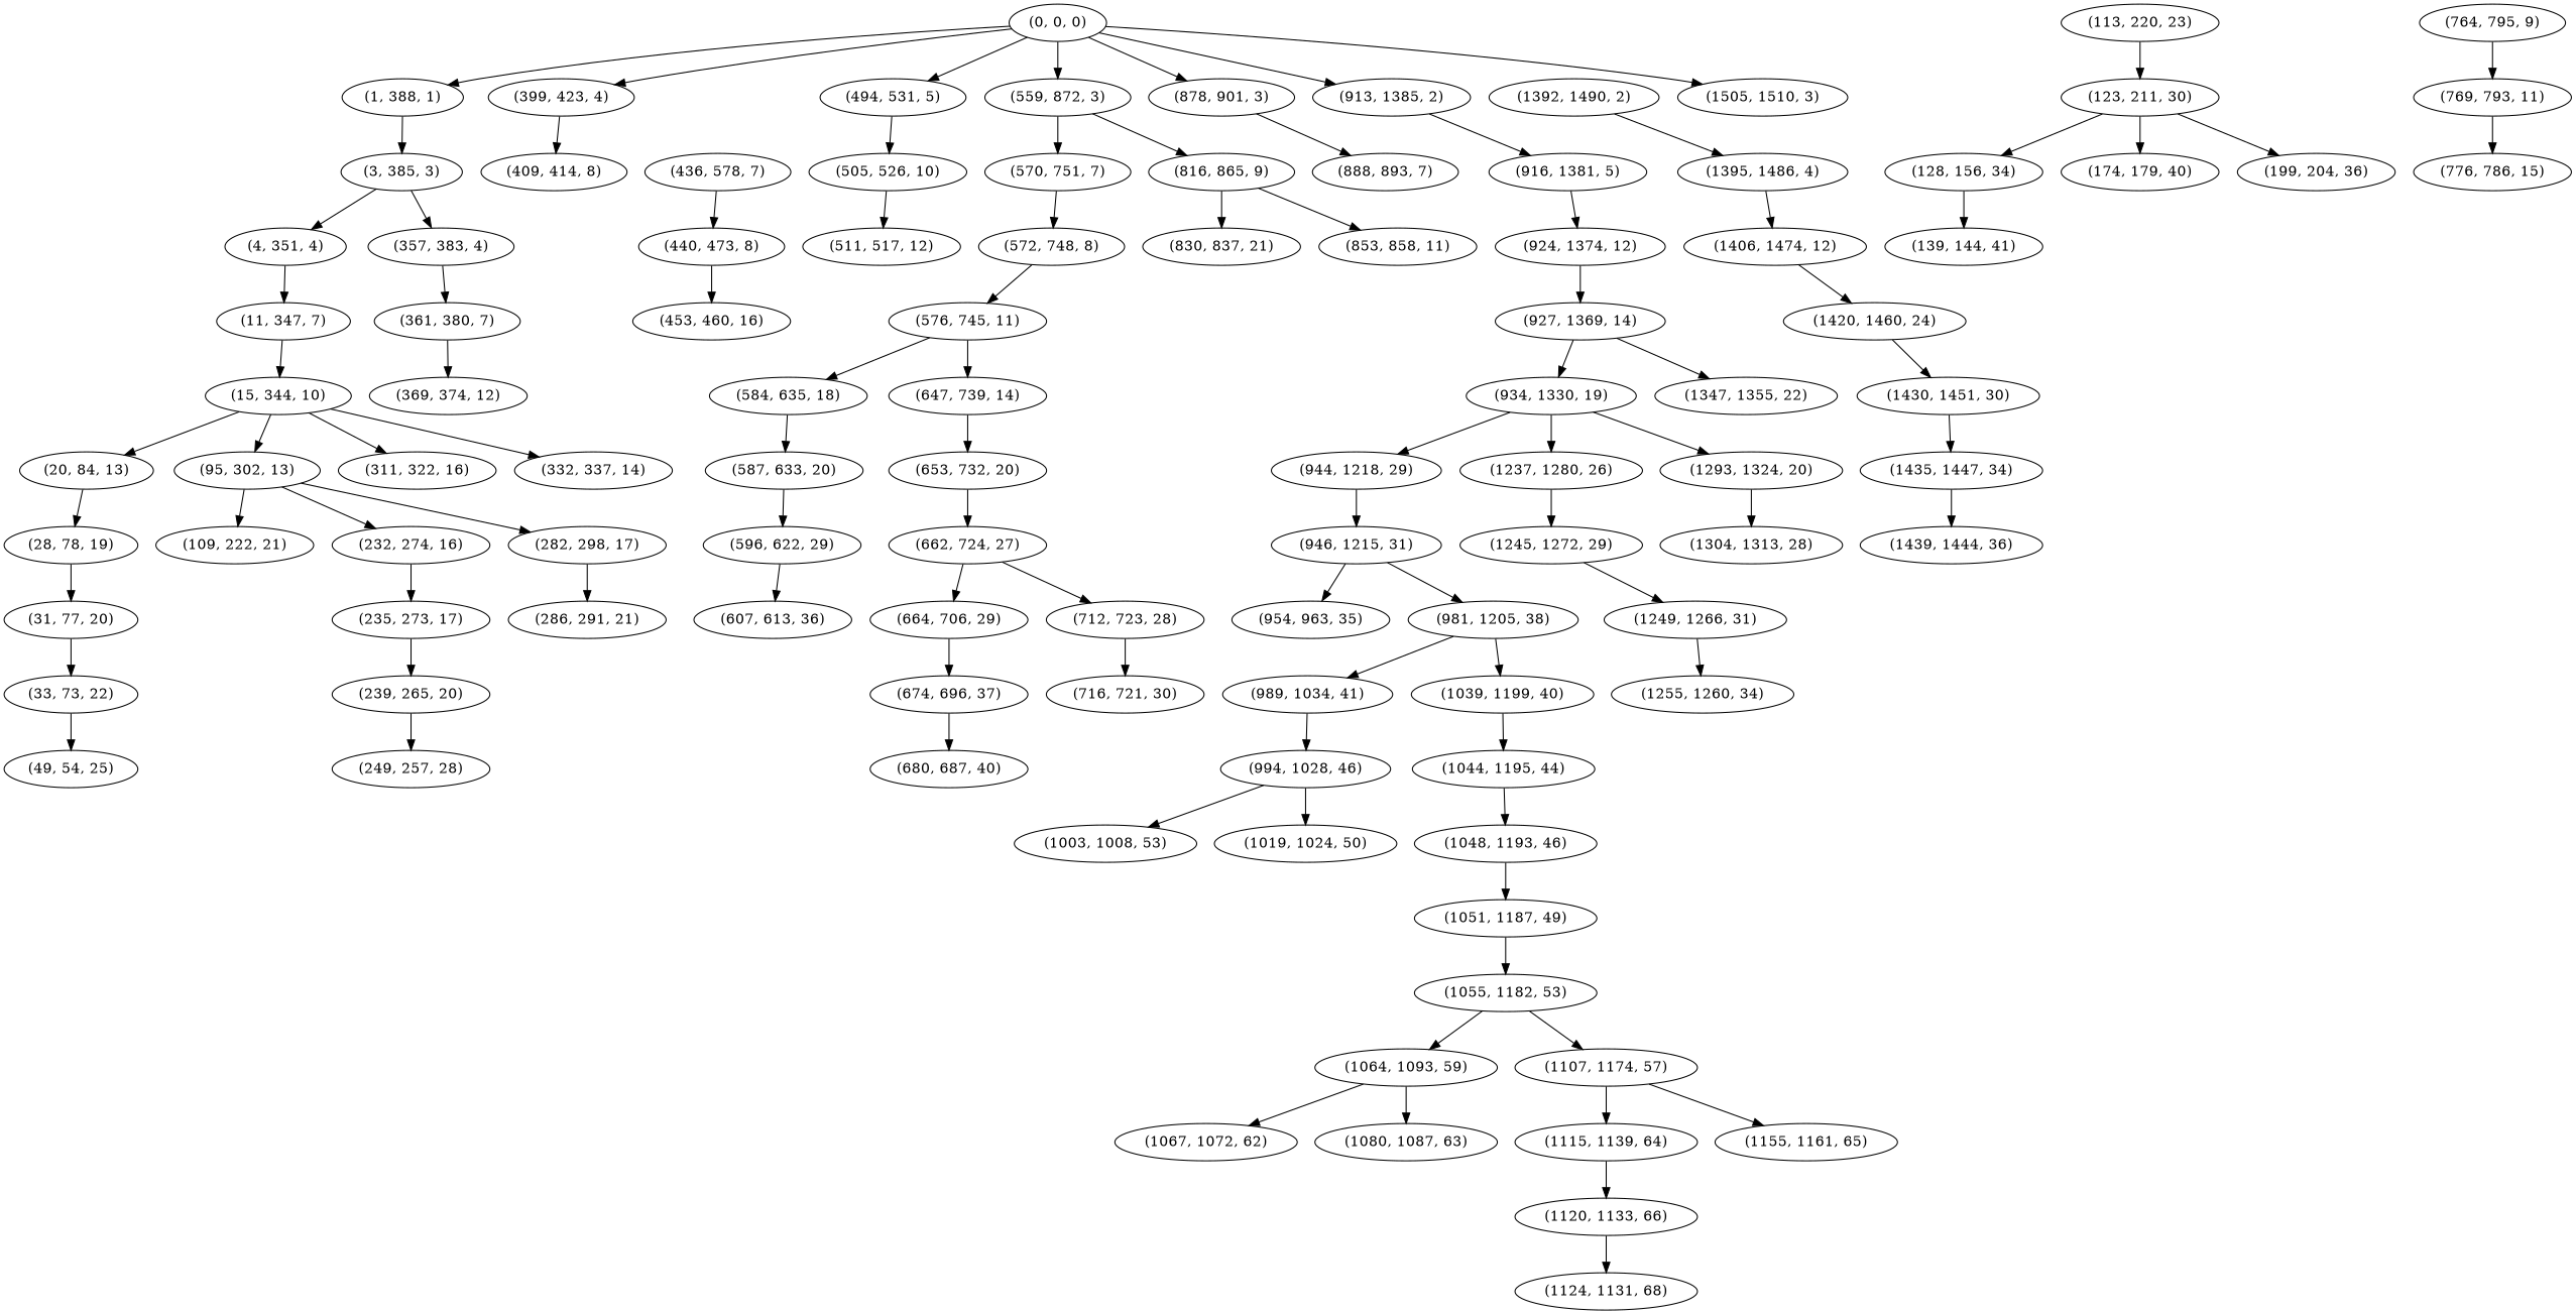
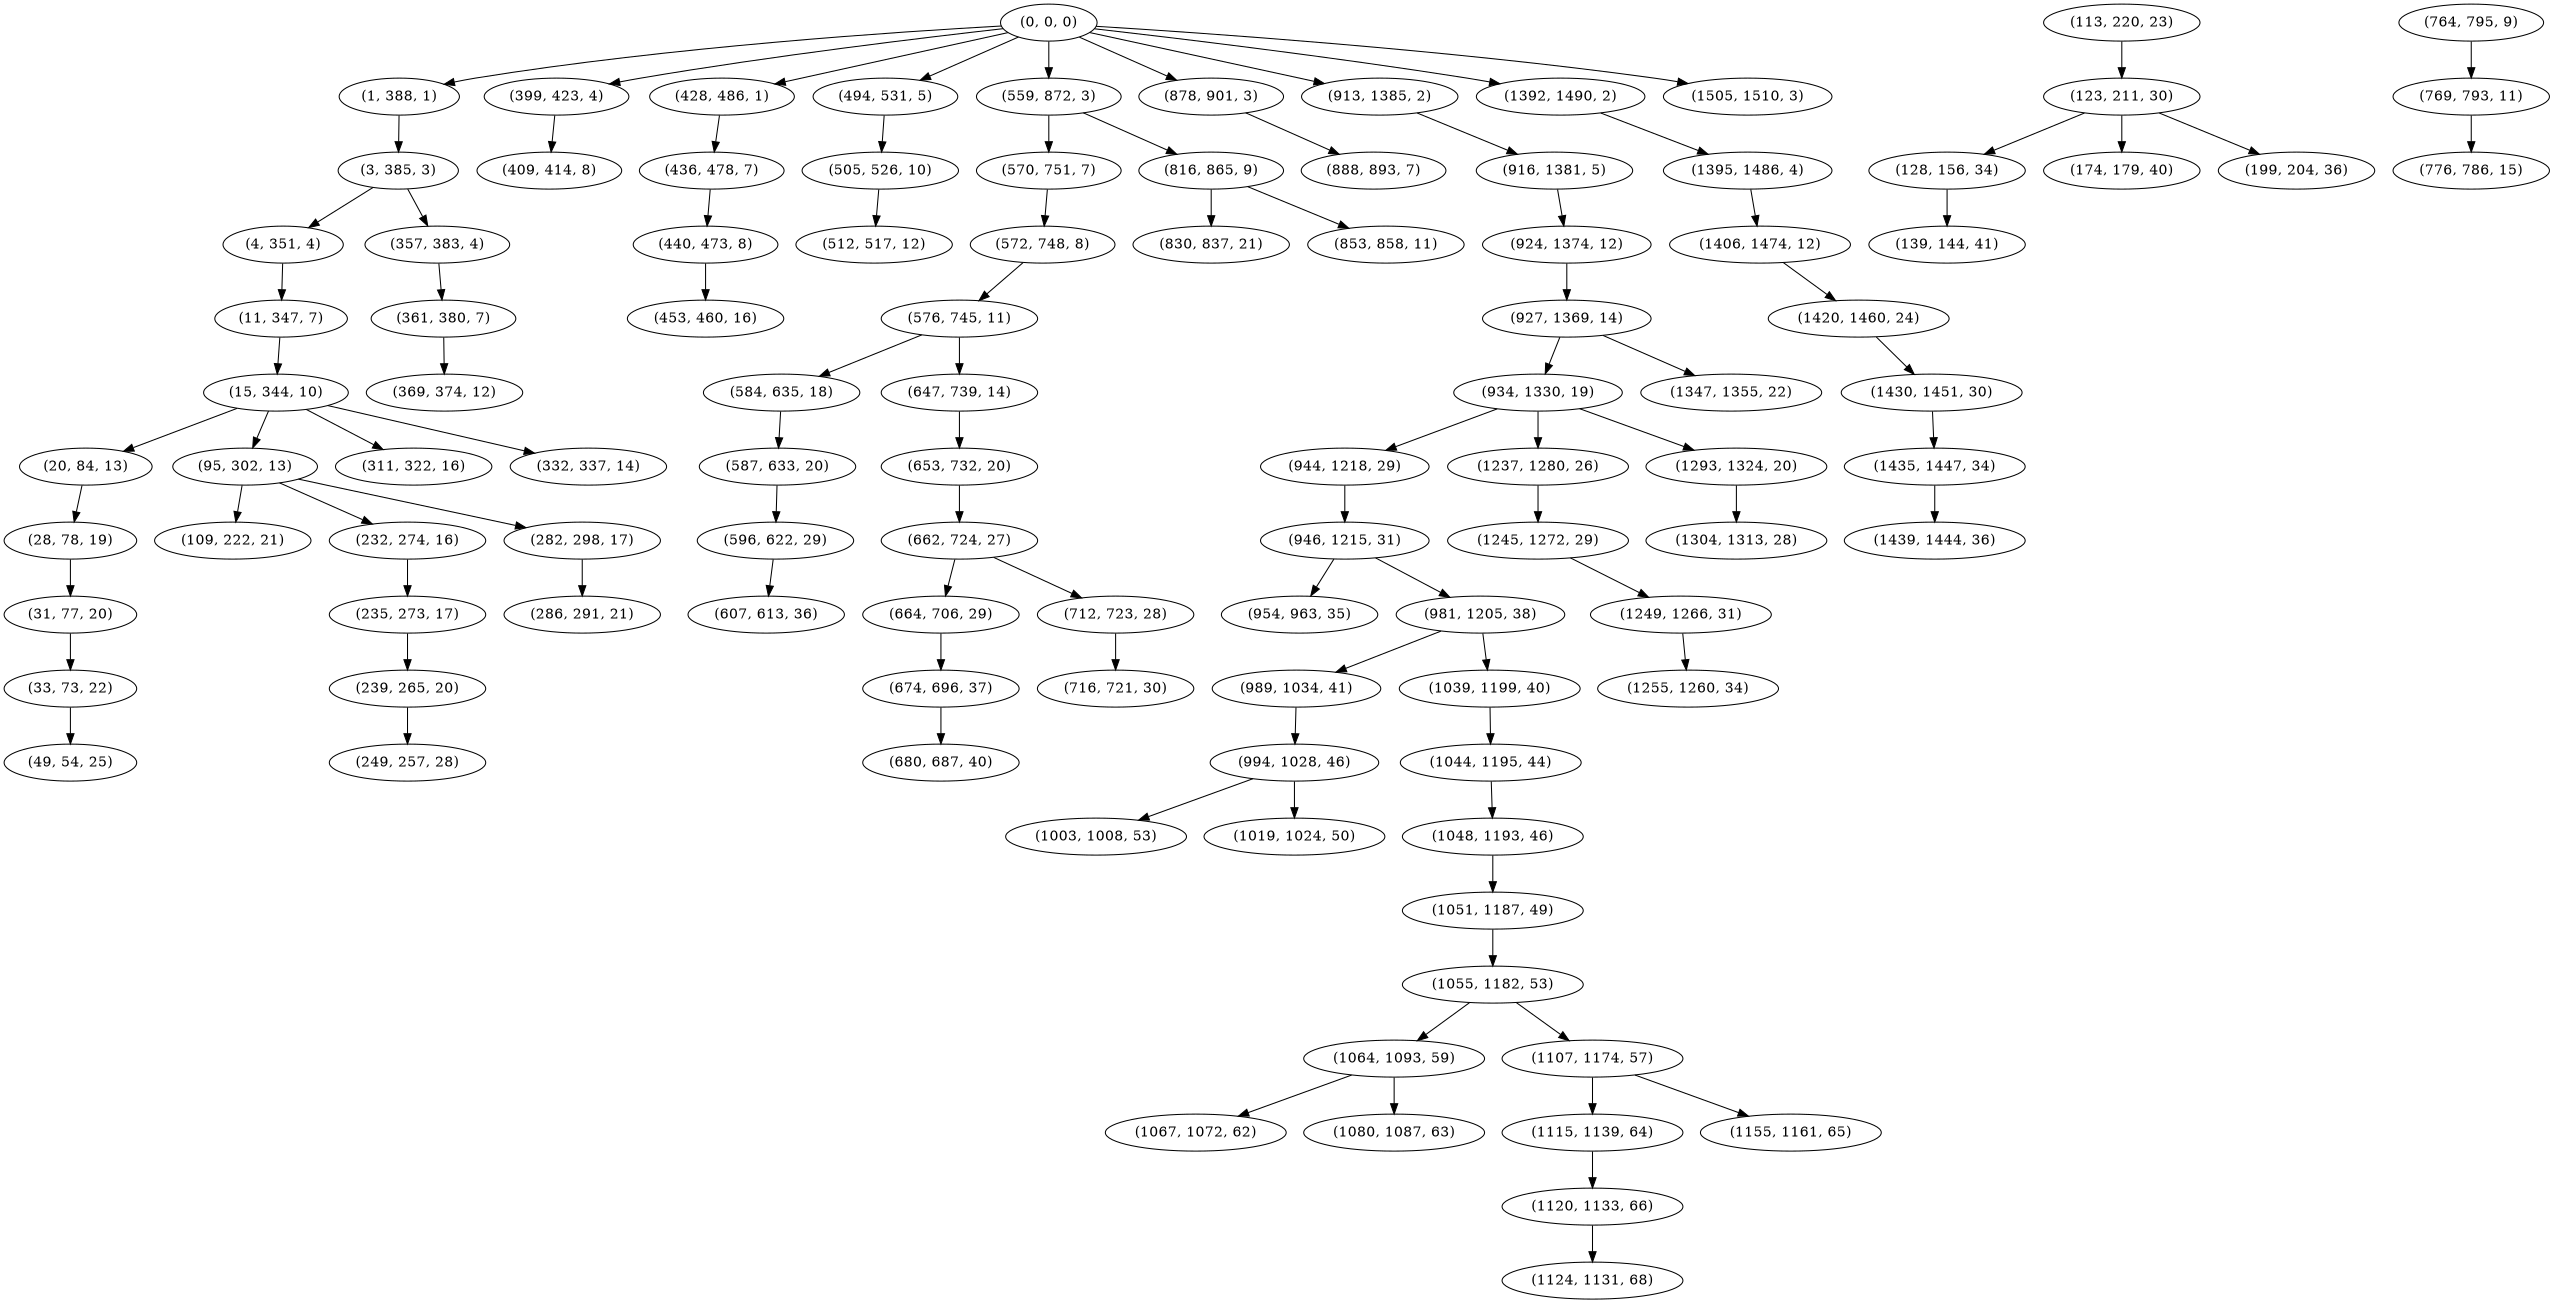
  digraph {
    "(0, 0, 0)"
    "(1, 388, 1)"
    "(399, 423, 4)"
+   "(428, 486, 1)"
    "(494, 531, 5)"
    "(559, 872, 3)"
    "(878, 901, 3)"
    "(913, 1385, 2)"
    "(1392, 1490, 2)"
    "(1505, 1510, 3)"
    "(3, 385, 3)"
    "(409, 414, 8)"
-   "(436, 478, 7)" [label="(436, 578, 7)"]
+   "(436, 478, 7)"
    "(505, 526, 10)"
    "(570, 751, 7)"
    "(816, 865, 9)"
    "(888, 893, 7)"
    "(916, 1381, 5)"
    "(1395, 1486, 4)"
    "(4, 351, 4)"
    "(357, 383, 4)"
    "(11, 347, 7)"
    "(361, 380, 7)"
    "(15, 344, 10)"
    "(20, 84, 13)"
    "(95, 302, 13)"
    "(311, 322, 16)"
    "(332, 337, 14)"
    "(28, 78, 19)"
    "(109, 222, 21)"
    "(232, 274, 16)"
    "(282, 298, 17)"
    "(31, 77, 20)"
    "(33, 73, 22)"
    "(49, 54, 25)"
    "(235, 273, 17)"
    "(286, 291, 21)"
    "(113, 220, 23)"
    "(123, 211, 30)"
    "(128, 156, 34)"
    "(174, 179, 40)"
    "(199, 204, 36)"
    "(139, 144, 41)"
    "(239, 265, 20)"
    "(249, 257, 28)"
    "(369, 374, 12)"
    "(440, 473, 8)"
    "(453, 460, 16)"
-   "(512, 517, 12)" [label="(511, 517, 12)"]
+   "(512, 517, 12)"
    "(572, 748, 8)"
    "(764, 795, 9)"
    "(769, 793, 11)"
    "(830, 837, 21)"
    "(853, 858, 11)"
    "(576, 745, 11)"
    "(584, 635, 18)"
    "(647, 739, 14)"
    "(587, 633, 20)"
    "(653, 732, 20)"
    "(596, 622, 29)"
    "(607, 613, 36)"
    "(662, 724, 27)"
    "(664, 706, 29)"
    "(712, 723, 28)"
    "(674, 696, 37)"
    "(716, 721, 30)"
    "(680, 687, 40)"
    "(776, 786, 15)"
    "(924, 1374, 12)"
    "(927, 1369, 14)"
    "(934, 1330, 19)"
    "(1347, 1355, 22)"
    "(944, 1218, 29)"
    "(1237, 1280, 26)"
    "(1293, 1324, 20)"
    "(946, 1215, 31)"
    "(1245, 1272, 29)"
    "(1304, 1313, 28)"
    "(954, 963, 35)"
    "(981, 1205, 38)"
    "(989, 1034, 41)"
    "(1039, 1199, 40)"
    "(994, 1028, 46)"
    "(1044, 1195, 44)"
    "(1003, 1008, 53)"
    "(1019, 1024, 50)"
    "(1048, 1193, 46)"
    "(1051, 1187, 49)"
    "(1055, 1182, 53)"
    "(1064, 1093, 59)"
    "(1107, 1174, 57)"
    "(1067, 1072, 62)"
    "(1080, 1087, 63)"
    "(1115, 1139, 64)"
    "(1155, 1161, 65)"
    "(1120, 1133, 66)"
    "(1124, 1131, 68)"
    "(1249, 1266, 31)"
    "(1255, 1260, 34)"
    "(1406, 1474, 12)"
    "(1420, 1460, 24)"
    "(1430, 1451, 30)"
    "(1435, 1447, 34)"
    "(1439, 1444, 36)"
    "(0, 0, 0)" -> "(1, 388, 1)"
    "(0, 0, 0)" -> "(399, 423, 4)"
+   "(0, 0, 0)" -> "(428, 486, 1)"
    "(0, 0, 0)" -> "(494, 531, 5)"
    "(0, 0, 0)" -> "(559, 872, 3)"
    "(0, 0, 0)" -> "(878, 901, 3)"
    "(0, 0, 0)" -> "(913, 1385, 2)"
+   "(0, 0, 0)" -> "(1392, 1490, 2)"
    "(0, 0, 0)" -> "(1505, 1510, 3)"
    "(1, 388, 1)" -> "(3, 385, 3)"
    "(399, 423, 4)" -> "(409, 414, 8)"
+   "(428, 486, 1)" -> "(436, 478, 7)"
    "(494, 531, 5)" -> "(505, 526, 10)"
    "(559, 872, 3)" -> "(570, 751, 7)"
    "(559, 872, 3)" -> "(816, 865, 9)"
    "(878, 901, 3)" -> "(888, 893, 7)"
    "(913, 1385, 2)" -> "(916, 1381, 5)"
    "(1392, 1490, 2)" -> "(1395, 1486, 4)"
    "(3, 385, 3)" -> "(4, 351, 4)"
    "(3, 385, 3)" -> "(357, 383, 4)"
    "(436, 478, 7)" -> "(440, 473, 8)"
    "(505, 526, 10)" -> "(512, 517, 12)"
    "(570, 751, 7)" -> "(572, 748, 8)"
    "(816, 865, 9)" -> "(830, 837, 21)"
    "(816, 865, 9)" -> "(853, 858, 11)"
    "(916, 1381, 5)" -> "(924, 1374, 12)"
    "(1395, 1486, 4)" -> "(1406, 1474, 12)"
    "(4, 351, 4)" -> "(11, 347, 7)"
    "(357, 383, 4)" -> "(361, 380, 7)"
    "(11, 347, 7)" -> "(15, 344, 10)"
    "(361, 380, 7)" -> "(369, 374, 12)"
    "(15, 344, 10)" -> "(20, 84, 13)"
    "(15, 344, 10)" -> "(95, 302, 13)"
    "(15, 344, 10)" -> "(311, 322, 16)"
    "(15, 344, 10)" -> "(332, 337, 14)"
    "(20, 84, 13)" -> "(28, 78, 19)"
    "(95, 302, 13)" -> "(109, 222, 21)"
    "(95, 302, 13)" -> "(232, 274, 16)"
    "(95, 302, 13)" -> "(282, 298, 17)"
    "(28, 78, 19)" -> "(31, 77, 20)"
    "(232, 274, 16)" -> "(235, 273, 17)"
    "(282, 298, 17)" -> "(286, 291, 21)"
    "(31, 77, 20)" -> "(33, 73, 22)"
    "(33, 73, 22)" -> "(49, 54, 25)"
    "(235, 273, 17)" -> "(239, 265, 20)"
    "(113, 220, 23)" -> "(123, 211, 30)"
    "(123, 211, 30)" -> "(128, 156, 34)"
    "(123, 211, 30)" -> "(174, 179, 40)"
    "(123, 211, 30)" -> "(199, 204, 36)"
    "(128, 156, 34)" -> "(139, 144, 41)"
    "(239, 265, 20)" -> "(249, 257, 28)"
    "(440, 473, 8)" -> "(453, 460, 16)"
    "(572, 748, 8)" -> "(576, 745, 11)"
    "(764, 795, 9)" -> "(769, 793, 11)"
    "(769, 793, 11)" -> "(776, 786, 15)"
    "(576, 745, 11)" -> "(584, 635, 18)"
    "(576, 745, 11)" -> "(647, 739, 14)"
    "(584, 635, 18)" -> "(587, 633, 20)"
    "(647, 739, 14)" -> "(653, 732, 20)"
    "(587, 633, 20)" -> "(596, 622, 29)"
    "(653, 732, 20)" -> "(662, 724, 27)"
    "(596, 622, 29)" -> "(607, 613, 36)"
    "(662, 724, 27)" -> "(664, 706, 29)"
    "(662, 724, 27)" -> "(712, 723, 28)"
    "(664, 706, 29)" -> "(674, 696, 37)"
    "(712, 723, 28)" -> "(716, 721, 30)"
    "(674, 696, 37)" -> "(680, 687, 40)"
    "(924, 1374, 12)" -> "(927, 1369, 14)"
    "(927, 1369, 14)" -> "(934, 1330, 19)"
    "(927, 1369, 14)" -> "(1347, 1355, 22)"
    "(934, 1330, 19)" -> "(944, 1218, 29)"
    "(934, 1330, 19)" -> "(1237, 1280, 26)"
    "(934, 1330, 19)" -> "(1293, 1324, 20)"
    "(944, 1218, 29)" -> "(946, 1215, 31)"
    "(1237, 1280, 26)" -> "(1245, 1272, 29)"
    "(1293, 1324, 20)" -> "(1304, 1313, 28)"
    "(946, 1215, 31)" -> "(954, 963, 35)"
    "(946, 1215, 31)" -> "(981, 1205, 38)"
    "(1245, 1272, 29)" -> "(1249, 1266, 31)"
    "(981, 1205, 38)" -> "(989, 1034, 41)"
    "(981, 1205, 38)" -> "(1039, 1199, 40)"
    "(989, 1034, 41)" -> "(994, 1028, 46)"
    "(1039, 1199, 40)" -> "(1044, 1195, 44)"
    "(994, 1028, 46)" -> "(1003, 1008, 53)"
    "(994, 1028, 46)" -> "(1019, 1024, 50)"
    "(1044, 1195, 44)" -> "(1048, 1193, 46)"
    "(1048, 1193, 46)" -> "(1051, 1187, 49)"
    "(1051, 1187, 49)" -> "(1055, 1182, 53)"
    "(1055, 1182, 53)" -> "(1064, 1093, 59)"
    "(1055, 1182, 53)" -> "(1107, 1174, 57)"
    "(1064, 1093, 59)" -> "(1067, 1072, 62)"
    "(1064, 1093, 59)" -> "(1080, 1087, 63)"
    "(1107, 1174, 57)" -> "(1115, 1139, 64)"
    "(1107, 1174, 57)" -> "(1155, 1161, 65)"
    "(1115, 1139, 64)" -> "(1120, 1133, 66)"
    "(1120, 1133, 66)" -> "(1124, 1131, 68)"
    "(1249, 1266, 31)" -> "(1255, 1260, 34)"
    "(1406, 1474, 12)" -> "(1420, 1460, 24)"
    "(1420, 1460, 24)" -> "(1430, 1451, 30)"
    "(1430, 1451, 30)" -> "(1435, 1447, 34)"
    "(1435, 1447, 34)" -> "(1439, 1444, 36)"
  }
